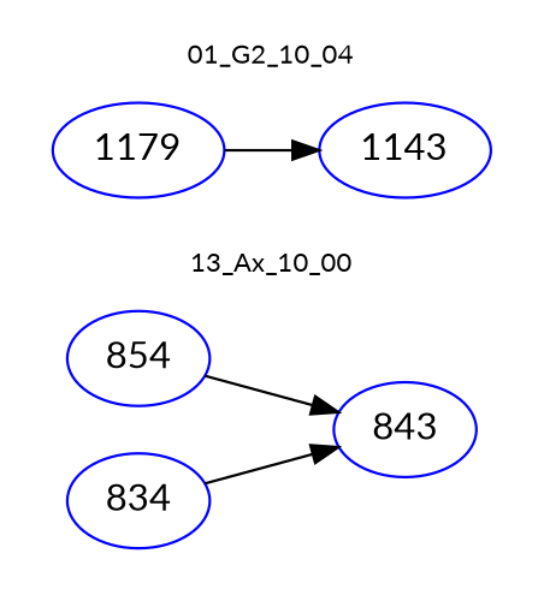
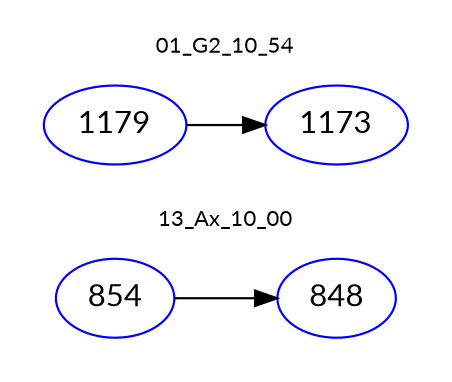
  digraph {
    fontname=Lato
    rankdir=LR
    node [color=blue fontname=Lato]
    edge [color=black fontname=Lato]
    n1 [label=854]
-   n2 [label=834]
-   n3 [label=843]
+   n3 [label=848]
    n4 [label=1179]
-   n5 [label=1143]
+   n5 [label=1173]
    subgraph cluster_1 {
      color=white
      fontsize=10
      label="13_Ax_10_00"
      n1
-     n2
      n3
    }
    subgraph cluster_2 {
      color=white
      fontsize=10
-     label="01_G2_10_04"
+     label="01_G2_10_54"
      n4
      n5
    }
    n1 -> n3
-   n2 -> n3
    n4 -> n5
  }
